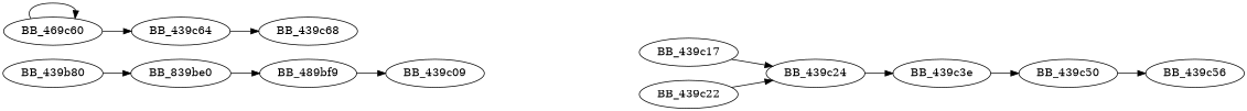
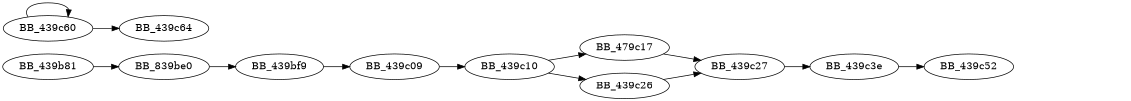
  digraph {
    rankdir=LR
    n1 [label=BB_839be0]
-   BB_439b80
-   BB_439bf9 [label=BB_489bf9]
+   BB_439b80 [label=BB_439b81]
+   BB_439bf9
    BB_439c09
-   BB_439c17
-   BB_439c22
-   BB_439c24
+   BB_439c10
+   BB_439c17 [label=BB_479c17]
+   BB_439c22 [label=BB_439c26]
+   BB_439c24 [label=BB_439c27]
    BB_439c3e
-   BB_439c50
-   BB_439c56
-   BB_439c60 [label=BB_469c60]
+   BB_439c50 [label=BB_439c52]
+   BB_439c60
    n13 [label=BB_439c64]
-   BB_439c68
    n1 -> BB_439bf9
    BB_439b80 -> n1
    BB_439bf9 -> BB_439c09
+   BB_439c09 -> BB_439c10
+   BB_439c10 -> BB_439c17
+   BB_439c10 -> BB_439c22
    BB_439c17 -> BB_439c24
    BB_439c22 -> BB_439c24
    BB_439c24 -> BB_439c3e
    BB_439c3e -> BB_439c50
-   BB_439c50 -> BB_439c56
    BB_439c60 -> BB_439c60
    BB_439c60 -> n13
-   n13 -> BB_439c68
  }
